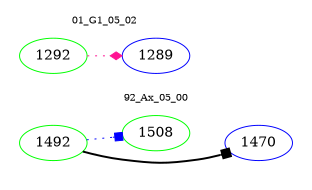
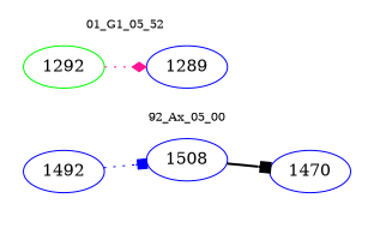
  digraph {
    rankdir=LR
    node [color=blue]
    edge [arrowhead=box style=dotted]
-   n1 [color=green label=1492]
+   n1 [label=1492]
    n2 [label=1470]
-   n3 [color=green label=1508]
+   n3 [label=1508]
    n4 [color=green label=1292]
    n5 [label=1289]
    subgraph cluster_1 {
      color=white
      fontsize=10
      label="92_Ax_05_00"
      n1
      n2
      n3
    }
    subgraph cluster_2 {
      color=white
      fontsize=10
-     label="01_G1_05_02"
+     label="01_G1_05_52"
      n4
      n5
    }
-   n1 -> n2 [color=black style=bold]
+   n3 -> n2 [color=black style=bold]
    n1 -> n3 [color=blue]
    n4 -> n5 [arrowhead=diamond color=deeppink]
  }
